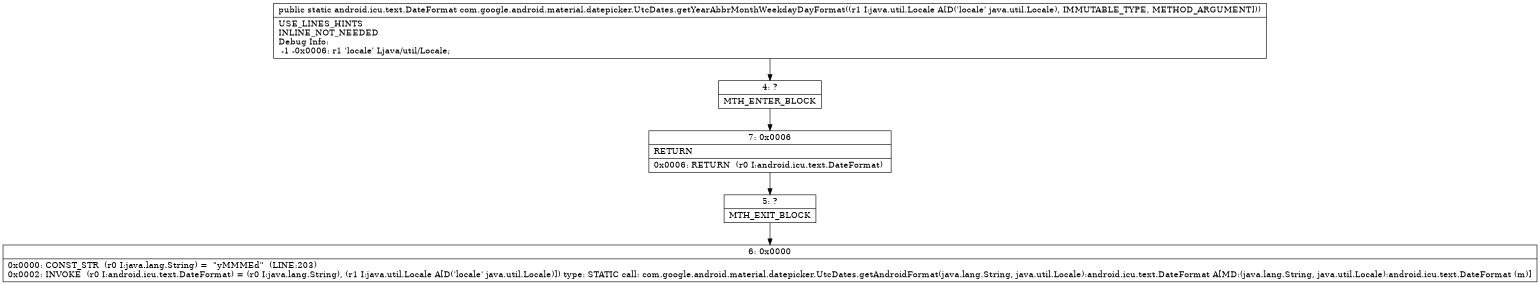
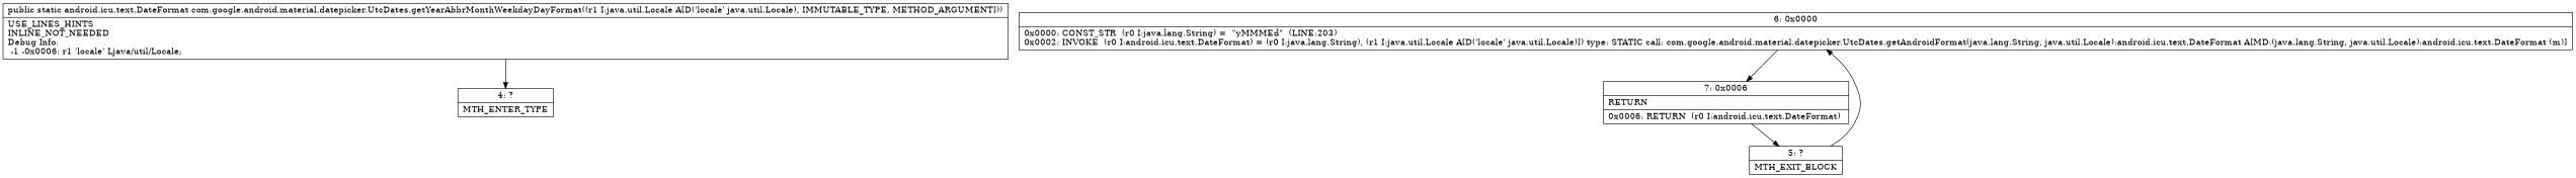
  digraph {
    node [shape=record]
-   n1 [label="{4\:\ ?|MTH_ENTER_BLOCK\l}"]
+   n1 [label="{4\:\ ?|MTH_ENTER_TYPE\l}"]
    n2 [label="{6\:\ 0x0000|0x0000: CONST_STR  (r0 I:java.lang.String) =  \"yMMMEd\"  (LINE:203)\l0x0002: INVOKE  (r0 I:android.icu.text.DateFormat) = (r0 I:java.lang.String), (r1 I:java.util.Locale A[D('locale' java.util.Locale)]) type: STATIC call: com.google.android.material.datepicker.UtcDates.getAndroidFormat(java.lang.String, java.util.Locale):android.icu.text.DateFormat A[MD:(java.lang.String, java.util.Locale):android.icu.text.DateFormat (m)]\l}"]
    n3 [label="{7\:\ 0x0006|RETURN\l|0x0006: RETURN  (r0 I:android.icu.text.DateFormat) \l}"]
    n4 [label="{5\:\ ?|MTH_EXIT_BLOCK\l}"]
    n5 [label="{public static android.icu.text.DateFormat com.google.android.material.datepicker.UtcDates.getYearAbbrMonthWeekdayDayFormat((r1 I:java.util.Locale A[D('locale' java.util.Locale), IMMUTABLE_TYPE, METHOD_ARGUMENT]))  | USE_LINES_HINTS\lINLINE_NOT_NEEDED\lDebug Info:\l  \-1 \-0x0006: r1 'locale' Ljava\/util\/Locale;\l}"]
-   n1 -> n3
+   n2 -> n3
    n3 -> n4
    n4 -> n2
    n5 -> n1
  }
